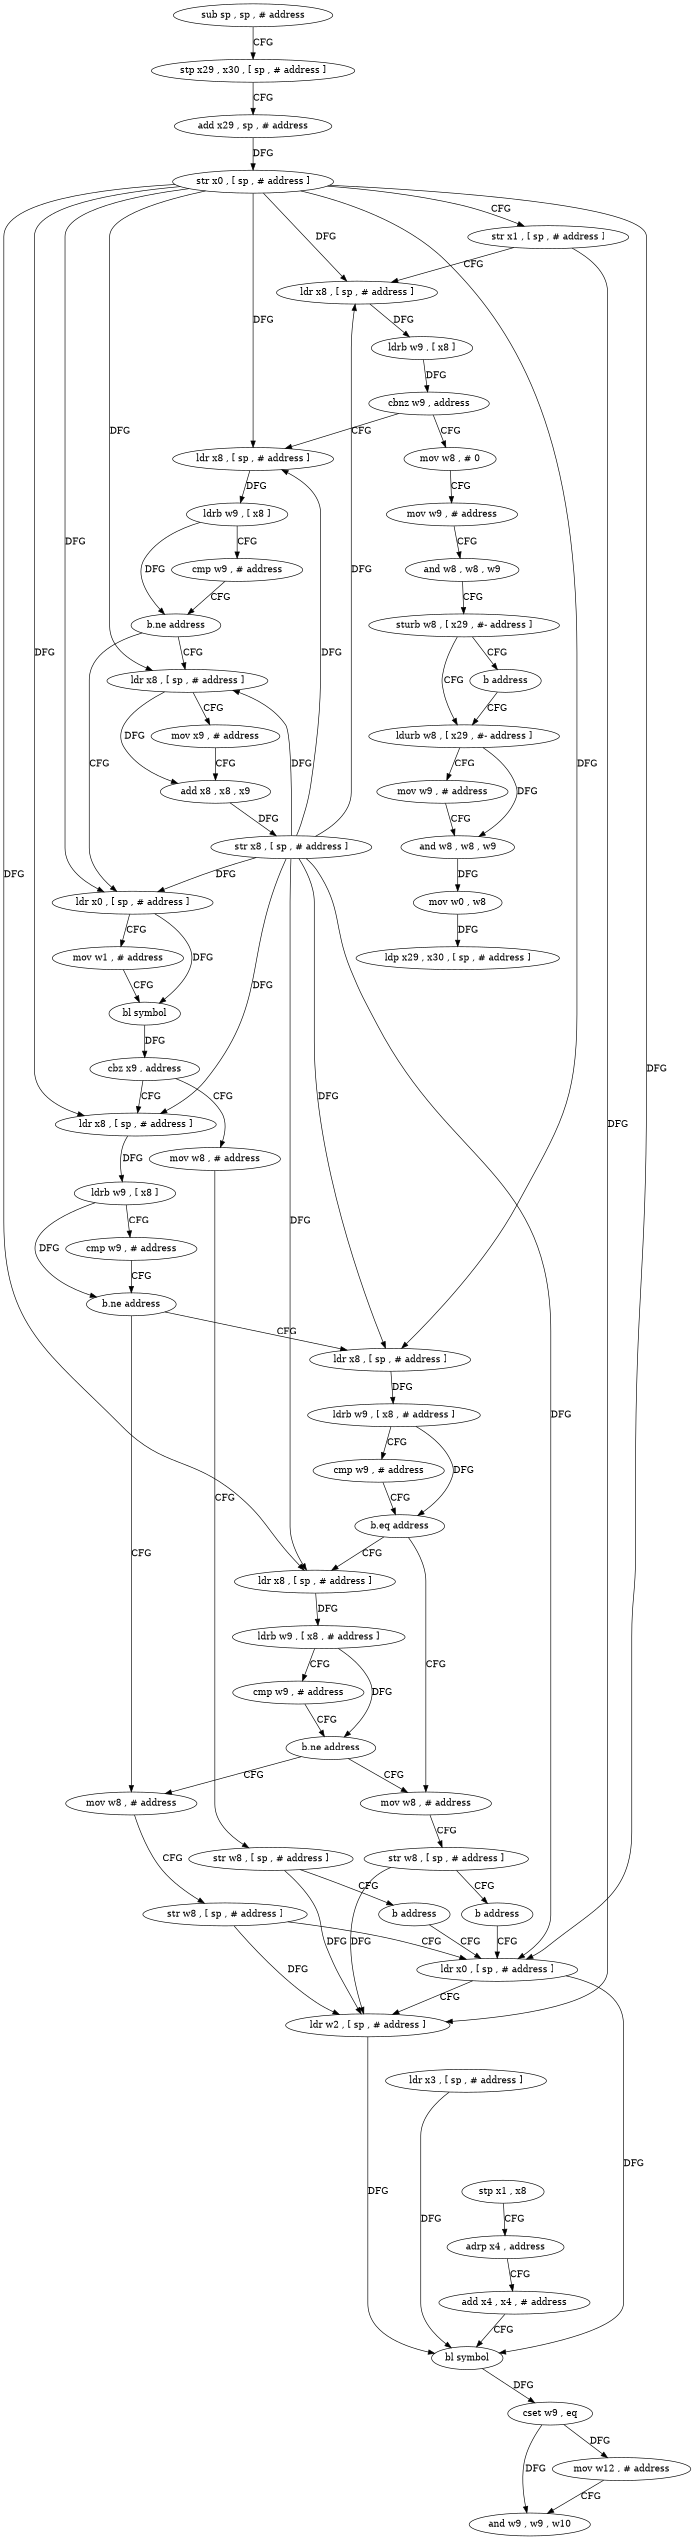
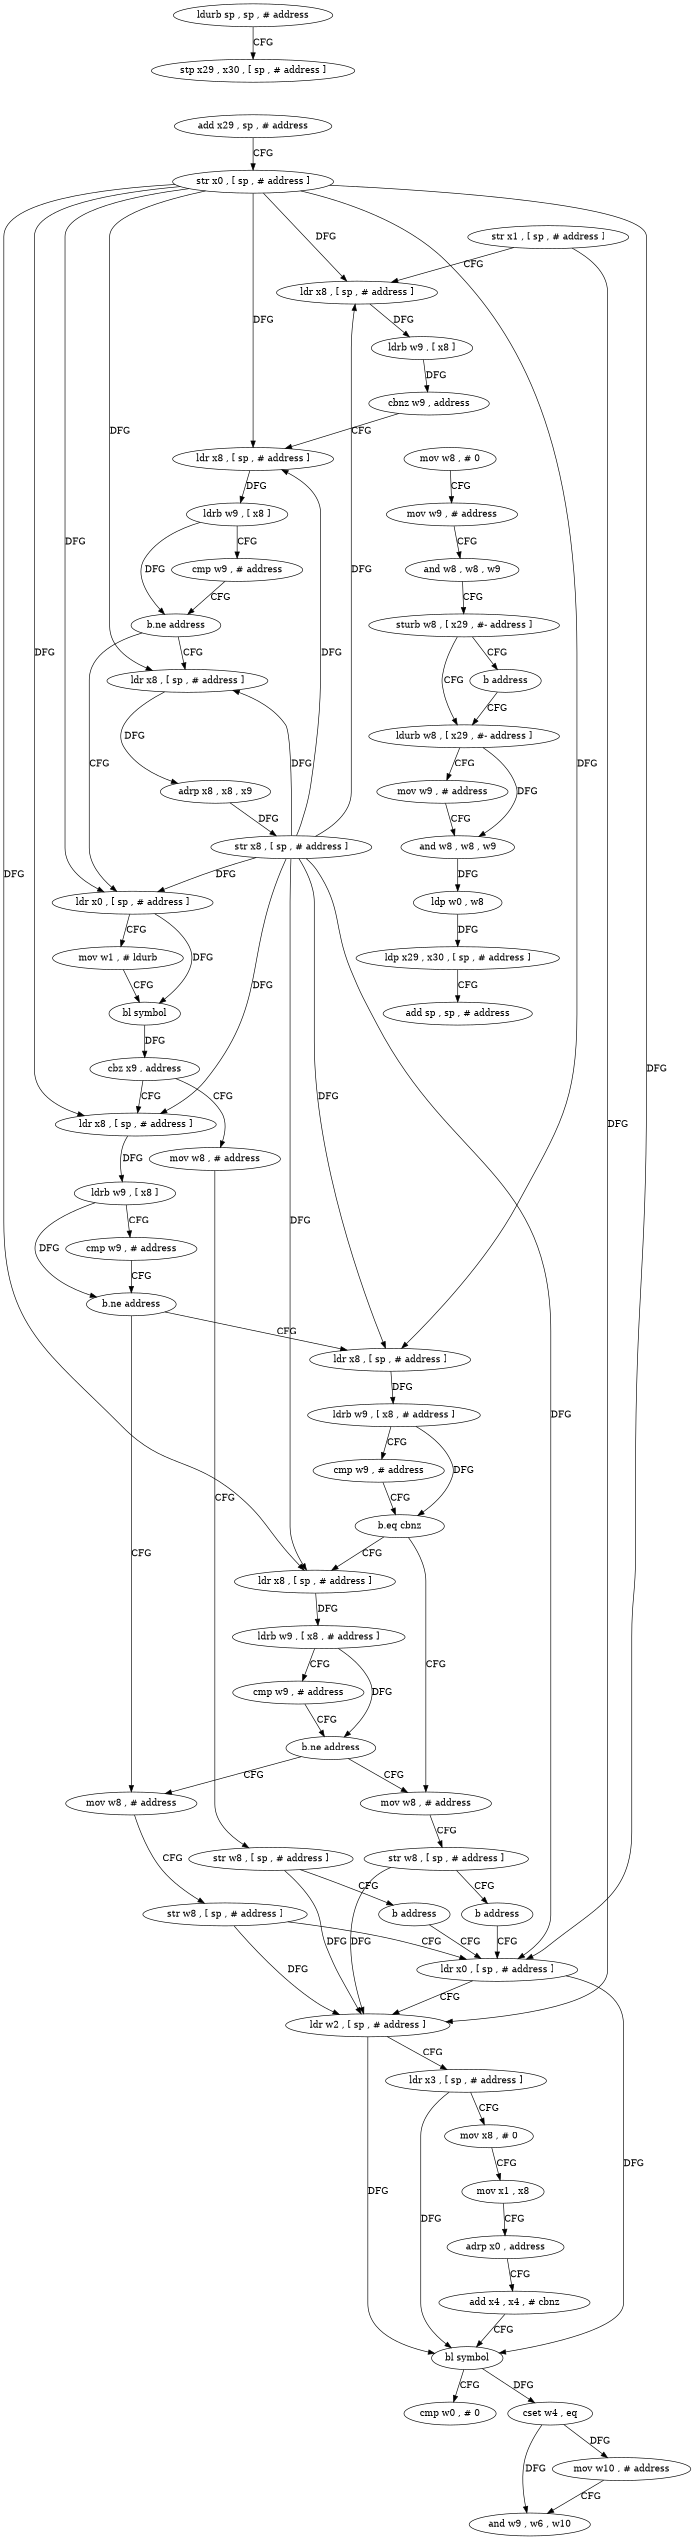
  digraph {
-   n1 [label="sub sp , sp , # address"]
+   n1 [label="ldurb sp , sp , # address"]
    n2 [label="stp x29 , x30 , [ sp , # address ]"]
    n3 [label="add x29 , sp , # address"]
    n4 [label="str x0 , [ sp , # address ]"]
    n5 [label="str x1 , [ sp , # address ]"]
    n6 [label="ldr x8 , [ sp , # address ]"]
    n7 [label="ldr x8 , [ sp , # address ]"]
    n8 [label="ldr x0 , [ sp , # address ]"]
    n9 [label="ldr x8 , [ sp , # address ]"]
    n10 [label="ldr x8 , [ sp , # address ]"]
    n11 [label="ldr x8 , [ sp , # address ]"]
    n12 [label="ldr x0 , [ sp , # address ]"]
    n13 [label="ldr x8 , [ sp , # address ]"]
    n14 [label="ldr w2 , [ sp , # address ]"]
    n15 [label="ldrb w9 , [ x8 ]"]
    n16 [label="ldrb w9 , [ x8 ]"]
-   n17 [label="mov w1 , # address"]
+   n17 [label="mov w1 , # ldurb"]
    n18 [label="bl symbol"]
-   n19 [label="mov x9 , # address"]
-   n20 [label="add x8 , x8 , x9"]
+   n20 [label="adrp x8 , x8 , x9"]
    n21 [label="ldrb w9 , [ x8 ]"]
    n22 [label="ldrb w9 , [ x8 , # address ]"]
    n23 [label="bl symbol"]
    n24 [label="ldrb w9 , [ x8 , # address ]"]
    n25 [label="ldr x3 , [ sp , # address ]"]
+   n26 [label="mov x8 , # 0"]
    n27 [label="cbnz w9 , address"]
    n28 [label="mov w8 , # 0"]
    n29 [label="mov w9 , # address"]
    n30 [label="cmp w9 , # address"]
    n31 [label="b.ne address"]
    n32 [label="and w8 , w8 , w9"]
    n33 [label="cbz x9 , address"]
    n34 [label="str x8 , [ sp , # address ]"]
    n35 [label="sturb w8 , [ x29 , #- address ]"]
    n36 [label="b address"]
    n37 [label="ldurb w8 , [ x29 , #- address ]"]
    n38 [label="mov w9 , # address"]
    n39 [label="and w8 , w8 , w9"]
-   n40 [label="mov w0 , w8"]
+   n40 [label="ldp w0 , w8"]
    n41 [label="mov w8 , # address"]
    n42 [label="str w8 , [ sp , # address ]"]
    n43 [label="cmp w9 , # address"]
    n44 [label="b.ne address"]
    n45 [label="b address"]
    n46 [label="ldp x29 , x30 , [ sp , # address ]"]
+   n47 [label="add sp , sp , # address"]
    n48 [label="mov w8 , # address"]
    n49 [label="str w8 , [ sp , # address ]"]
    n50 [label="cmp w9 , # address"]
-   n51 [label="b.eq address"]
-   n53 [label="cset w9 , eq"]
+   n51 [label="b.eq cbnz"]
+   n52 [label="cmp w0 , # 0"]
+   n53 [label="cset w4 , eq"]
    n54 [label="mov w8 , # address"]
    n55 [label="str w8 , [ sp , # address ]"]
    n56 [label="b address"]
    n57 [label="cmp w9 , # address"]
    n58 [label="b.ne address"]
-   n59 [label="stp x1 , x8"]
-   n60 [label="adrp x4 , address"]
-   n61 [label="add x4 , x4 , # address"]
-   n62 [label="mov w12 , # address"]
-   n63 [label="and w9 , w9 , w10"]
+   n59 [label="mov x1 , x8"]
+   n60 [label="adrp x0 , address"]
+   n61 [label="add x4 , x4 , # cbnz"]
+   n62 [label="mov w10 , # address"]
+   n63 [label="and w9 , w6 , w10"]
    n1 -> n2 [label=CFG]
-   n2 -> n3 [label=CFG]
-   n3 -> n4 [label=DFG]
-   n4 -> n5 [label=CFG]
+   n3 -> n4 [label=CFG]
    n4 -> n6 [label=DFG]
    n4 -> n7 [label=DFG]
    n4 -> n8 [label=DFG]
    n4 -> n9 [label=DFG]
    n4 -> n10 [label=DFG]
    n4 -> n11 [label=DFG]
    n4 -> n12 [label=DFG]
    n4 -> n13 [label=DFG]
    n5 -> n6 [label=CFG]
    n5 -> n14 [label=DFG]
    n6 -> n15 [label=DFG]
    n7 -> n16 [label=DFG]
    n8 -> n17 [label=CFG]
    n8 -> n18 [label=DFG]
-   n9 -> n19 [label=CFG]
    n9 -> n20 [label=DFG]
    n10 -> n21 [label=DFG]
    n11 -> n22 [label=DFG]
    n12 -> n14 [label=CFG]
    n12 -> n23 [label=DFG]
    n13 -> n24 [label=DFG]
    n14 -> n23 [label=DFG]
+   n14 -> n25 [label=CFG]
    n15 -> n27 [label=DFG]
    n16 -> n30 [label=CFG]
    n16 -> n31 [label=DFG]
    n17 -> n18 [label=CFG]
    n18 -> n33 [label=DFG]
-   n19 -> n20 [label=CFG]
    n20 -> n34 [label=DFG]
    n21 -> n43 [label=CFG]
    n21 -> n44 [label=DFG]
    n22 -> n50 [label=CFG]
    n22 -> n51 [label=DFG]
+   n23 -> n52 [label=CFG]
    n23 -> n53 [label=DFG]
    n24 -> n57 [label=CFG]
    n24 -> n58 [label=DFG]
    n25 -> n23 [label=DFG]
+   n25 -> n26 [label=CFG]
+   n26 -> n59 [label=CFG]
    n27 -> n7 [label=CFG]
-   n27 -> n28 [label=CFG]
    n28 -> n29 [label=CFG]
    n29 -> n32 [label=CFG]
    n30 -> n31 [label=CFG]
    n31 -> n8 [label=CFG]
    n31 -> n9 [label=CFG]
    n32 -> n35 [label=CFG]
    n33 -> n10 [label=CFG]
    n33 -> n41 [label=CFG]
    n34 -> n6 [label=DFG]
    n34 -> n7 [label=DFG]
    n34 -> n8 [label=DFG]
    n34 -> n9 [label=DFG]
    n34 -> n10 [label=DFG]
    n34 -> n11 [label=DFG]
    n34 -> n12 [label=DFG]
    n34 -> n13 [label=DFG]
    n35 -> n36 [label=CFG]
    n35 -> n37 [label=CFG]
    n36 -> n37 [label=CFG]
    n37 -> n38 [label=CFG]
    n37 -> n39 [label=DFG]
    n38 -> n39 [label=CFG]
    n39 -> n40 [label=DFG]
    n40 -> n46 [label=DFG]
    n41 -> n42 [label=CFG]
    n42 -> n14 [label=DFG]
    n42 -> n45 [label=CFG]
    n43 -> n44 [label=CFG]
    n44 -> n11 [label=CFG]
    n44 -> n48 [label=CFG]
    n45 -> n12 [label=CFG]
+   n46 -> n47 [label=CFG]
    n48 -> n49 [label=CFG]
    n49 -> n12 [label=CFG]
    n49 -> n14 [label=DFG]
    n50 -> n51 [label=CFG]
    n51 -> n13 [label=CFG]
    n51 -> n54 [label=CFG]
    n53 -> n62 [label=DFG]
    n53 -> n63 [label=DFG]
    n54 -> n55 [label=CFG]
    n55 -> n14 [label=DFG]
    n55 -> n56 [label=CFG]
    n56 -> n12 [label=CFG]
    n57 -> n58 [label=CFG]
    n58 -> n48 [label=CFG]
    n58 -> n54 [label=CFG]
    n59 -> n60 [label=CFG]
    n60 -> n61 [label=CFG]
    n61 -> n23 [label=CFG]
    n62 -> n63 [label=CFG]
  }
